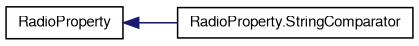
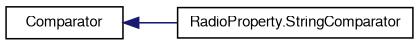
  digraph {
    rankdir=LR
    node [color=black fillcolor=white fontname=FreeSans fontsize=10 shape=record style=filled]
-   n1 [height=0.2 label=RadioProperty width=0.4]
+   n1 [height=0.2 label=Comparator width=0.4]
    n2 [height=0.2 label="RadioProperty.StringComparator" width=0.4]
    n1 -> n2 [color=midnightblue dir=back fontname=FreeSans fontsize=10 labelfontname=FreeSans labelfontsize=10 style=solid]
  }
